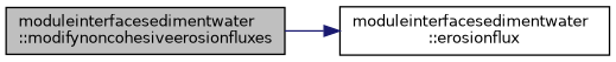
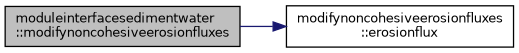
  digraph {
    rankdir=LR
    node [color=black fontname=Helvetica fontsize=10 shape=record style=filled]
    n1 [fillcolor=grey75 fontcolor=black height=0.2 label="moduleinterfacesedimentwater\l::modifynoncohesiveerosionfluxes" width=0.4]
-   n2 [fillcolor=white height=0.2 label="moduleinterfacesedimentwater\l::erosionflux" width=0.4]
+   n2 [fillcolor=white height=0.2 label="modifynoncohesiveerosionfluxes\l::erosionflux" width=0.4]
    n1 -> n2 [color=midnightblue fontname=Helvetica fontsize=10 labelfontname=Helvetica labelfontsize=10 style=solid]
  }
